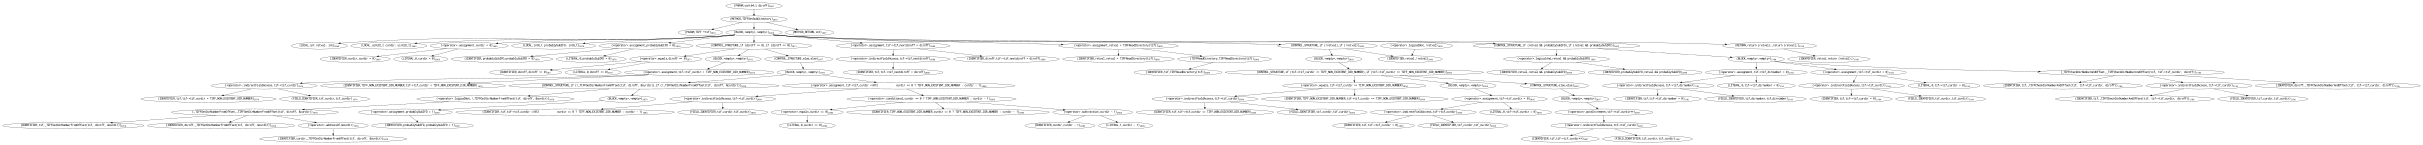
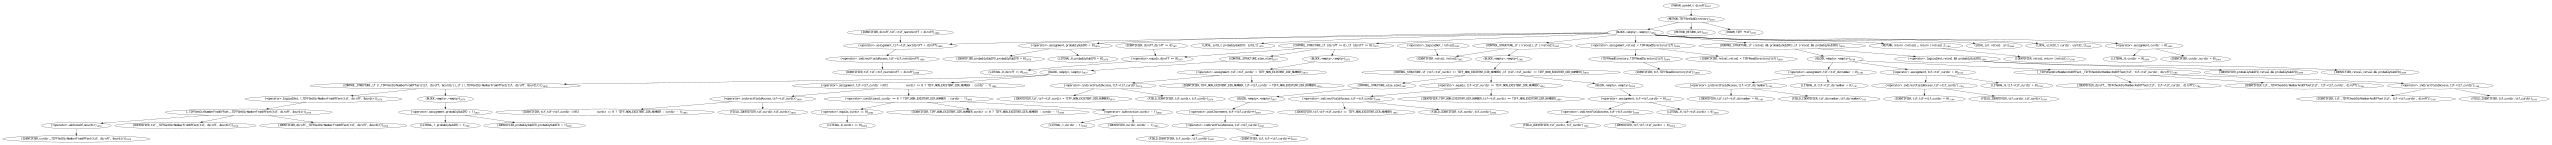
  digraph {
    fontname="Roboto Mono"
    node [fontname="Roboto Mono"]
    edge [fontname="Roboto Mono"]
    n1 [label=<(METHOD,TIFFSetSubDirectory)<SUB>2057</SUB>>]
    n2 [label=<(PARAM,TIFF *tif)<SUB>2057</SUB>>]
    n3 [label=<(BLOCK,&lt;empty&gt;,&lt;empty&gt;)<SUB>2058</SUB>>]
    n4 [label=<(METHOD_RETURN,int)<SUB>2057</SUB>>]
    n5 [label=<(PARAM,uint64_t diroff)<SUB>2057</SUB>>]
    n6 [label=<(LOCAL,int retval: int)<SUB>2068</SUB>>]
    n7 [label=<(LOCAL,uint32_t curdir: uint32_t)<SUB>2069</SUB>>]
    n8 [label=<(&lt;operator&gt;.assignment,curdir = 0)<SUB>2069</SUB>>]
    n9 [label=<(LOCAL,int8_t probablySubIFD: int8_t)<SUB>2070</SUB>>]
    n10 [label=<(&lt;operator&gt;.assignment,probablySubIFD = 0)<SUB>2070</SUB>>]
    n11 [label=<(CONTROL_STRUCTURE,if (diroff == 0),if (diroff == 0))<SUB>2071</SUB>>]
    n12 [label=<(&lt;operator&gt;.assignment,tif-&gt;tif_nextdiroff = diroff)<SUB>2088</SUB>>]
    n13 [label=<(&lt;operator&gt;.assignment,retval = TIFFReadDirectory(tif))<SUB>2089</SUB>>]
    n14 [label=<(CONTROL_STRUCTURE,if (!retval),if (!retval))<SUB>2092</SUB>>]
    n15 [label=<(CONTROL_STRUCTURE,if (retval &amp;&amp; probablySubIFD),if (retval &amp;&amp; probablySubIFD))<SUB>2099</SUB>>]
    n16 [label=<(RETURN,return (retval);,return (retval);)<SUB>2108</SUB>>]
    n17 [label=<(IDENTIFIER,curdir,curdir = 0)<SUB>2069</SUB>>]
    n18 [label=<(LITERAL,0,curdir = 0)<SUB>2069</SUB>>]
    n19 [label=<(IDENTIFIER,probablySubIFD,probablySubIFD = 0)<SUB>2070</SUB>>]
    n20 [label=<(LITERAL,0,probablySubIFD = 0)<SUB>2070</SUB>>]
    n21 [label=<(&lt;operator&gt;.equals,diroff == 0)<SUB>2071</SUB>>]
    n22 [label=<(BLOCK,&lt;empty&gt;,&lt;empty&gt;)<SUB>2072</SUB>>]
    n23 [label=<(CONTROL_STRUCTURE,else,else)<SUB>2077</SUB>>]
    n24 [label=<(&lt;operator&gt;.indirectFieldAccess,tif-&gt;tif_nextdiroff)<SUB>2088</SUB>>]
    n25 [label=<(IDENTIFIER,diroff,tif-&gt;tif_nextdiroff = diroff)<SUB>2088</SUB>>]
    n26 [label=<(IDENTIFIER,retval,retval = TIFFReadDirectory(tif))<SUB>2089</SUB>>]
    n27 [label=<(TIFFReadDirectory,TIFFReadDirectory(tif))<SUB>2089</SUB>>]
    n28 [label=<(BLOCK,&lt;empty&gt;,&lt;empty&gt;)<SUB>2093</SUB>>]
    n29 [label=<(IDENTIFIER,retval,!retval)<SUB>2092</SUB>>]
    n30 [label=<(&lt;operator&gt;.logicalAnd,retval &amp;&amp; probablySubIFD)<SUB>2099</SUB>>]
    n31 [label=<(BLOCK,&lt;empty&gt;,&lt;empty&gt;)<SUB>2100</SUB>>]
    n32 [label=<(IDENTIFIER,retval,return (retval);)<SUB>2108</SUB>>]
    n33 [label=<(IDENTIFIER,diroff,diroff == 0)<SUB>2071</SUB>>]
    n34 [label=<(LITERAL,0,diroff == 0)<SUB>2071</SUB>>]
    n35 [label=<(&lt;operator&gt;.assignment,tif-&gt;tif_curdir = TIFF_NON_EXISTENT_DIR_NUMBER)<SUB>2074</SUB>>]
    n36 [label=<(BLOCK,&lt;empty&gt;,&lt;empty&gt;)<SUB>2077</SUB>>]
    n37 [label=<(&lt;operator&gt;.indirectFieldAccess,tif-&gt;tif_curdir)<SUB>2074</SUB>>]
    n38 [label=<(IDENTIFIER,TIFF_NON_EXISTENT_DIR_NUMBER,tif-&gt;tif_curdir = TIFF_NON_EXISTENT_DIR_NUMBER)<SUB>2074</SUB>>]
    n39 [label=<(IDENTIFIER,tif,tif-&gt;tif_curdir = TIFF_NON_EXISTENT_DIR_NUMBER)<SUB>2074</SUB>>]
    n40 [label=<(FIELD_IDENTIFIER,tif_curdir,tif_curdir)<SUB>2074</SUB>>]
    n41 [label=<(CONTROL_STRUCTURE,if (!_TIFFGetDirNumberFromOffset(tif, diroff, &amp;curdir)),if (!_TIFFGetDirNumberFromOffset(tif, diroff, &amp;curdir)))<SUB>2078</SUB>>]
    n42 [label=<(&lt;operator&gt;.assignment,tif-&gt;tif_curdir =\012            curdir == 0 ? TIFF_NON_EXISTENT_DIR_NUMBER : curdir - 1)<SUB>2084</SUB>>]
    n43 [label=<(&lt;operator&gt;.logicalNot,!_TIFFGetDirNumberFromOffset(tif, diroff, &amp;curdir))<SUB>2078</SUB>>]
    n44 [label=<(BLOCK,&lt;empty&gt;,&lt;empty&gt;)<SUB>2079</SUB>>]
    n45 [label=<(&lt;operator&gt;.indirectFieldAccess,tif-&gt;tif_curdir)<SUB>2084</SUB>>]
    n46 [label=<(&lt;operator&gt;.conditional,curdir == 0 ? TIFF_NON_EXISTENT_DIR_NUMBER : curdir - 1)<SUB>2085</SUB>>]
    n47 [label=<(_TIFFGetDirNumberFromOffset,_TIFFGetDirNumberFromOffset(tif, diroff, &amp;curdir))<SUB>2078</SUB>>]
    n48 [label=<(&lt;operator&gt;.assignment,probablySubIFD = 1)<SUB>2081</SUB>>]
    n49 [label=<(IDENTIFIER,tif,_TIFFGetDirNumberFromOffset(tif, diroff, &amp;curdir))<SUB>2078</SUB>>]
    n50 [label=<(IDENTIFIER,diroff,_TIFFGetDirNumberFromOffset(tif, diroff, &amp;curdir))<SUB>2078</SUB>>]
    n51 [label=<(&lt;operator&gt;.addressOf,&amp;curdir)<SUB>2078</SUB>>]
    n52 [label=<(IDENTIFIER,curdir,_TIFFGetDirNumberFromOffset(tif, diroff, &amp;curdir))<SUB>2078</SUB>>]
    n53 [label=<(IDENTIFIER,probablySubIFD,probablySubIFD = 1)<SUB>2081</SUB>>]
+   n54 [label=<(LITERAL,1,probablySubIFD = 1)<SUB>2081</SUB>>]
    n55 [label=<(IDENTIFIER,tif,tif-&gt;tif_curdir =\012            curdir == 0 ? TIFF_NON_EXISTENT_DIR_NUMBER : curdir - 1)<SUB>2084</SUB>>]
    n56 [label=<(FIELD_IDENTIFIER,tif_curdir,tif_curdir)<SUB>2084</SUB>>]
    n57 [label=<(&lt;operator&gt;.equals,curdir == 0)<SUB>2085</SUB>>]
    n58 [label=<(IDENTIFIER,TIFF_NON_EXISTENT_DIR_NUMBER,curdir == 0 ? TIFF_NON_EXISTENT_DIR_NUMBER : curdir - 1)<SUB>2085</SUB>>]
    n59 [label=<(&lt;operator&gt;.subtraction,curdir - 1)<SUB>2085</SUB>>]
    n60 [label=<(LITERAL,0,curdir == 0)<SUB>2085</SUB>>]
    n61 [label=<(IDENTIFIER,curdir,curdir - 1)<SUB>2085</SUB>>]
    n62 [label=<(LITERAL,1,curdir - 1)<SUB>2085</SUB>>]
    n63 [label=<(IDENTIFIER,tif,tif-&gt;tif_nextdiroff = diroff)<SUB>2088</SUB>>]
    n64 [label=<(IDENTIFIER,tif,TIFFReadDirectory(tif))<SUB>2089</SUB>>]
    n65 [label=<(&lt;operator&gt;.logicalNot,!retval)<SUB>2092</SUB>>]
    n66 [label=<(CONTROL_STRUCTURE,if (tif-&gt;tif_curdir == TIFF_NON_EXISTENT_DIR_NUMBER),if (tif-&gt;tif_curdir == TIFF_NON_EXISTENT_DIR_NUMBER))<SUB>2094</SUB>>]
    n67 [label=<(&lt;operator&gt;.equals,tif-&gt;tif_curdir == TIFF_NON_EXISTENT_DIR_NUMBER)<SUB>2094</SUB>>]
    n68 [label=<(BLOCK,&lt;empty&gt;,&lt;empty&gt;)<SUB>2095</SUB>>]
    n69 [label=<(CONTROL_STRUCTURE,else,else)<SUB>2097</SUB>>]
    n70 [label=<(&lt;operator&gt;.indirectFieldAccess,tif-&gt;tif_curdir)<SUB>2094</SUB>>]
    n71 [label=<(IDENTIFIER,TIFF_NON_EXISTENT_DIR_NUMBER,tif-&gt;tif_curdir == TIFF_NON_EXISTENT_DIR_NUMBER)<SUB>2094</SUB>>]
    n72 [label=<(&lt;operator&gt;.assignment,tif-&gt;tif_curdir = 0)<SUB>2095</SUB>>]
    n73 [label=<(BLOCK,&lt;empty&gt;,&lt;empty&gt;)<SUB>2097</SUB>>]
    n74 [label=<(IDENTIFIER,tif,tif-&gt;tif_curdir == TIFF_NON_EXISTENT_DIR_NUMBER)<SUB>2094</SUB>>]
    n75 [label=<(FIELD_IDENTIFIER,tif_curdir,tif_curdir)<SUB>2094</SUB>>]
    n76 [label=<(&lt;operator&gt;.indirectFieldAccess,tif-&gt;tif_curdir)<SUB>2095</SUB>>]
    n77 [label=<(LITERAL,0,tif-&gt;tif_curdir = 0)<SUB>2095</SUB>>]
    n78 [label=<(IDENTIFIER,tif,tif-&gt;tif_curdir = 0)<SUB>2095</SUB>>]
    n79 [label=<(FIELD_IDENTIFIER,tif_curdir,tif_curdir)<SUB>2095</SUB>>]
    n80 [label=<(&lt;operator&gt;.postIncrement,tif-&gt;tif_curdir++)<SUB>2097</SUB>>]
    n81 [label=<(&lt;operator&gt;.indirectFieldAccess,tif-&gt;tif_curdir)<SUB>2097</SUB>>]
    n82 [label=<(IDENTIFIER,tif,tif-&gt;tif_curdir++)<SUB>2097</SUB>>]
    n83 [label=<(FIELD_IDENTIFIER,tif_curdir,tif_curdir)<SUB>2097</SUB>>]
    n84 [label=<(IDENTIFIER,retval,retval &amp;&amp; probablySubIFD)<SUB>2099</SUB>>]
    n85 [label=<(IDENTIFIER,probablySubIFD,retval &amp;&amp; probablySubIFD)<SUB>2099</SUB>>]
    n86 [label=<(&lt;operator&gt;.assignment,tif-&gt;tif_dirnumber = 0)<SUB>2103</SUB>>]
    n87 [label=<(&lt;operator&gt;.assignment,tif-&gt;tif_curdir = 0)<SUB>2104</SUB>>]
    n88 [label=<(_TIFFCheckDirNumberAndOffset,_TIFFCheckDirNumberAndOffset(tif, tif-&gt;tif_curdir, diroff))<SUB>2106</SUB>>]
    n89 [label=<(&lt;operator&gt;.indirectFieldAccess,tif-&gt;tif_dirnumber)<SUB>2103</SUB>>]
    n90 [label=<(LITERAL,0,tif-&gt;tif_dirnumber = 0)<SUB>2103</SUB>>]
    n91 [label=<(&lt;operator&gt;.indirectFieldAccess,tif-&gt;tif_curdir)<SUB>2104</SUB>>]
    n92 [label=<(LITERAL,0,tif-&gt;tif_curdir = 0)<SUB>2104</SUB>>]
    n93 [label=<(IDENTIFIER,tif,_TIFFCheckDirNumberAndOffset(tif, tif-&gt;tif_curdir, diroff))<SUB>2106</SUB>>]
    n94 [label=<(&lt;operator&gt;.indirectFieldAccess,tif-&gt;tif_curdir)<SUB>2106</SUB>>]
    n95 [label=<(IDENTIFIER,diroff,_TIFFCheckDirNumberAndOffset(tif, tif-&gt;tif_curdir, diroff))<SUB>2106</SUB>>]
    n96 [label=<(IDENTIFIER,tif,tif-&gt;tif_dirnumber = 0)<SUB>2103</SUB>>]
    n97 [label=<(FIELD_IDENTIFIER,tif_dirnumber,tif_dirnumber)<SUB>2103</SUB>>]
    n98 [label=<(IDENTIFIER,tif,tif-&gt;tif_curdir = 0)<SUB>2104</SUB>>]
    n99 [label=<(FIELD_IDENTIFIER,tif_curdir,tif_curdir)<SUB>2104</SUB>>]
    n100 [label=<(IDENTIFIER,tif,_TIFFCheckDirNumberAndOffset(tif, tif-&gt;tif_curdir, diroff))<SUB>2106</SUB>>]
    n101 [label=<(FIELD_IDENTIFIER,tif_curdir,tif_curdir)<SUB>2106</SUB>>]
    n1 -> n2
    n1 -> n3
    n1 -> n4
    n3 -> n6
    n3 -> n7
    n3 -> n8
    n3 -> n9
    n3 -> n10
    n3 -> n11
    n3 -> n12
    n3 -> n13
    n3 -> n14
    n3 -> n15
    n3 -> n16
    n5 -> n1
    n8 -> n17
    n8 -> n18
    n10 -> n19
    n10 -> n20
    n11 -> n21
    n11 -> n22
    n11 -> n23
    n12 -> n24
-   n12 -> n25
+   n25 -> n12
    n13 -> n26
    n13 -> n27
    n14 -> n28
    n14 -> n29
    n15 -> n30
    n15 -> n31
    n16 -> n32
-   n21 -> n33
+   n33 -> n21
    n21 -> n34
    n22 -> n35
    n23 -> n36
    n24 -> n63
    n27 -> n64
    n28 -> n66
    n30 -> n84
    n30 -> n85
    n31 -> n86
    n31 -> n87
    n31 -> n88
    n35 -> n37
    n35 -> n38
    n36 -> n41
    n36 -> n42
    n37 -> n39
    n37 -> n40
    n41 -> n43
    n41 -> n44
    n42 -> n45
    n42 -> n46
    n43 -> n47
    n44 -> n48
    n45 -> n55
    n45 -> n56
    n46 -> n57
    n46 -> n58
    n46 -> n59
    n47 -> n49
    n47 -> n50
    n47 -> n51
    n48 -> n53
+   n48 -> n54
    n51 -> n52
    n57 -> n60
    n59 -> n61
    n59 -> n62
    n65 -> n29
    n66 -> n67
    n66 -> n68
    n66 -> n69
    n67 -> n70
    n67 -> n71
    n68 -> n72
    n69 -> n73
    n70 -> n74
    n70 -> n75
    n72 -> n76
    n72 -> n77
    n73 -> n80
    n76 -> n78
    n76 -> n79
    n80 -> n81
    n81 -> n82
    n81 -> n83
    n86 -> n89
    n86 -> n90
    n87 -> n91
    n87 -> n92
    n88 -> n93
    n88 -> n94
    n88 -> n95
    n89 -> n96
    n89 -> n97
    n91 -> n98
    n91 -> n99
    n94 -> n100
    n94 -> n101
  }
